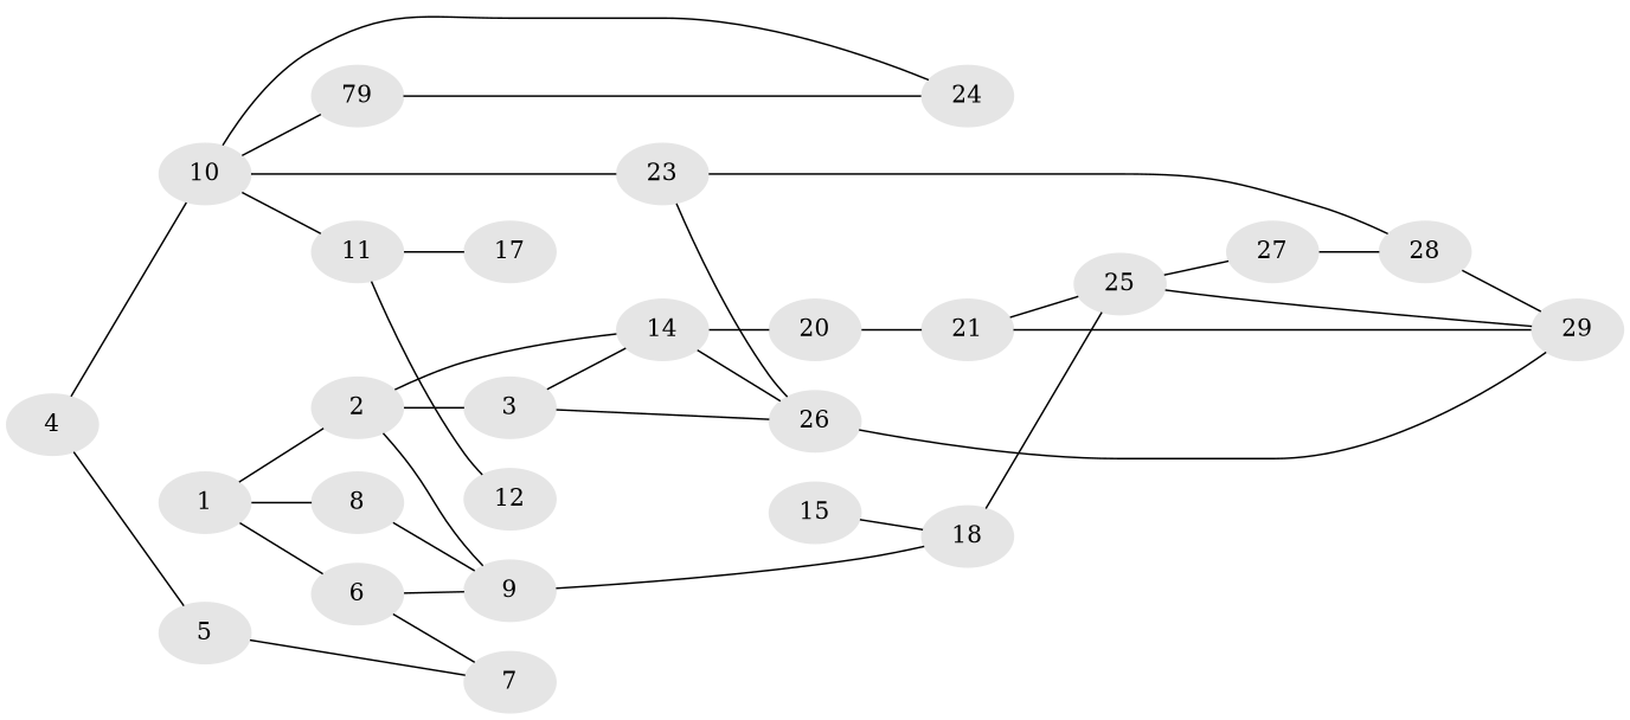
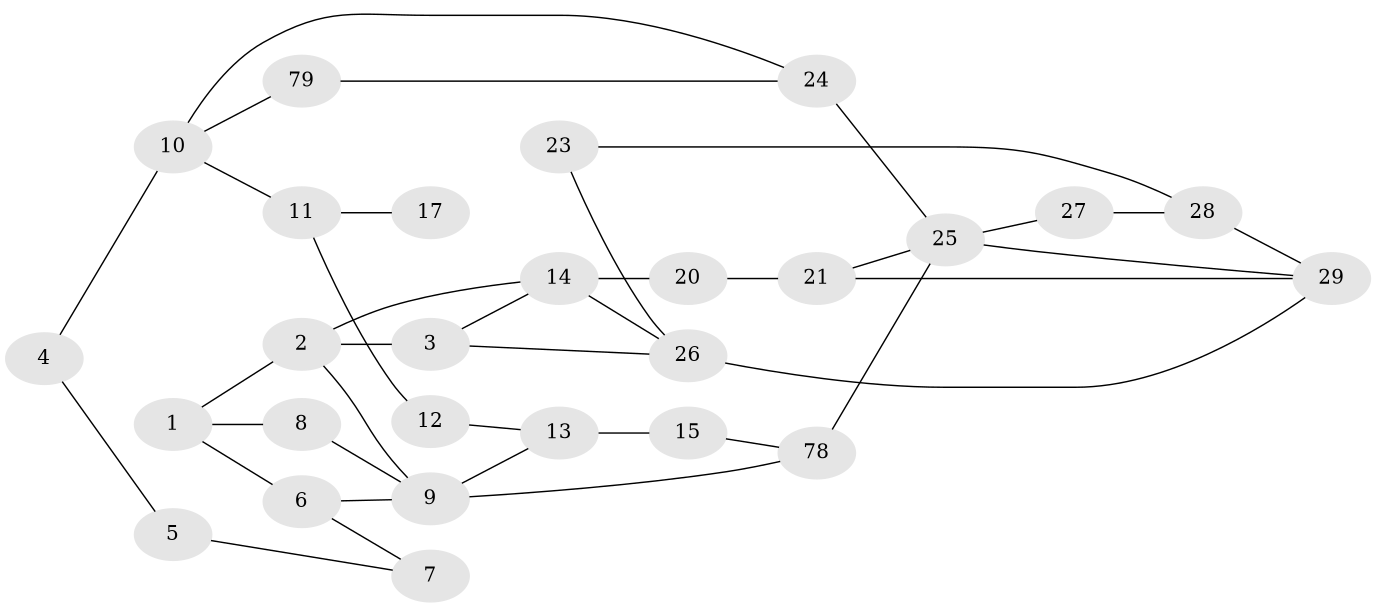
  graph {
    rankdir=LR
    node [color=gray90 style=filled]
    edge [weight=1.0]
    1
    2
    6
    8
    3
    9
    14
    7
    26
-   18
+   13
+   18 [label=78]
    20
    4
    5
    10
    29
    23
    11
    n19 [label=79]
    24
    28
    15
    25
    12
    17
    21
    27
    1 -- 2
    1 -- 6
    1 -- 8 [weight=2.0]
    2 -- 3
    2 -- 9
    2 -- 14 [weight=2.0]
    6 -- 9
    6 -- 7
    8 -- 9
    3 -- 14
    3 -- 26
+   9 -- 13
    9 -- 18
    14 -- 26
    14 -- 20 [weight=2.0]
    26 -- 29
+   13 -- 15
    18 -- 25
    20 -- 21 [weight=2.0]
    4 -- 5
    4 -- 10
    5 -- 7
-   10 -- 23
    10 -- 11
    10 -- n19
    10 -- 24
    23 -- 26
    23 -- 28 [weight=2.0]
    11 -- 12
    11 -- 17
    n19 -- 24
+   24 -- 25 [weight=2.0]
    28 -- 29 [weight=2.0]
    15 -- 18
    25 -- 29
    25 -- 27
+   12 -- 13
    21 -- 29
    21 -- 25
    27 -- 28 [weight=2.0]
  }
